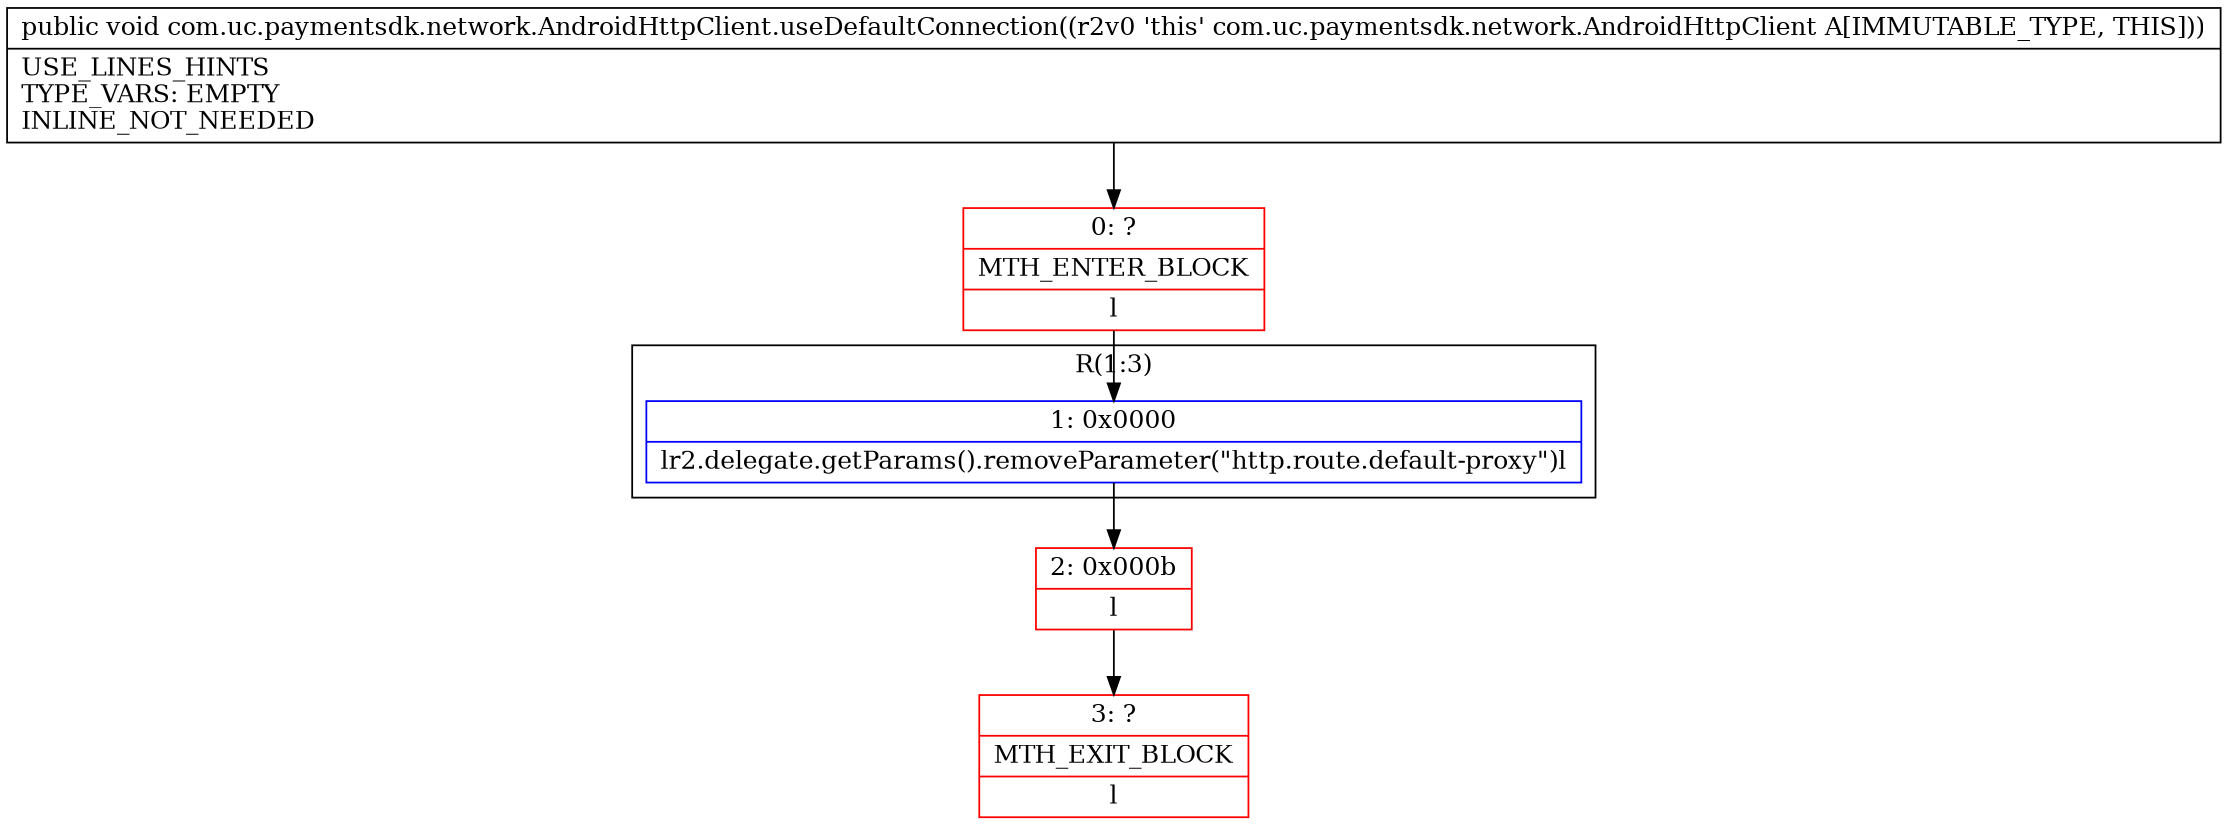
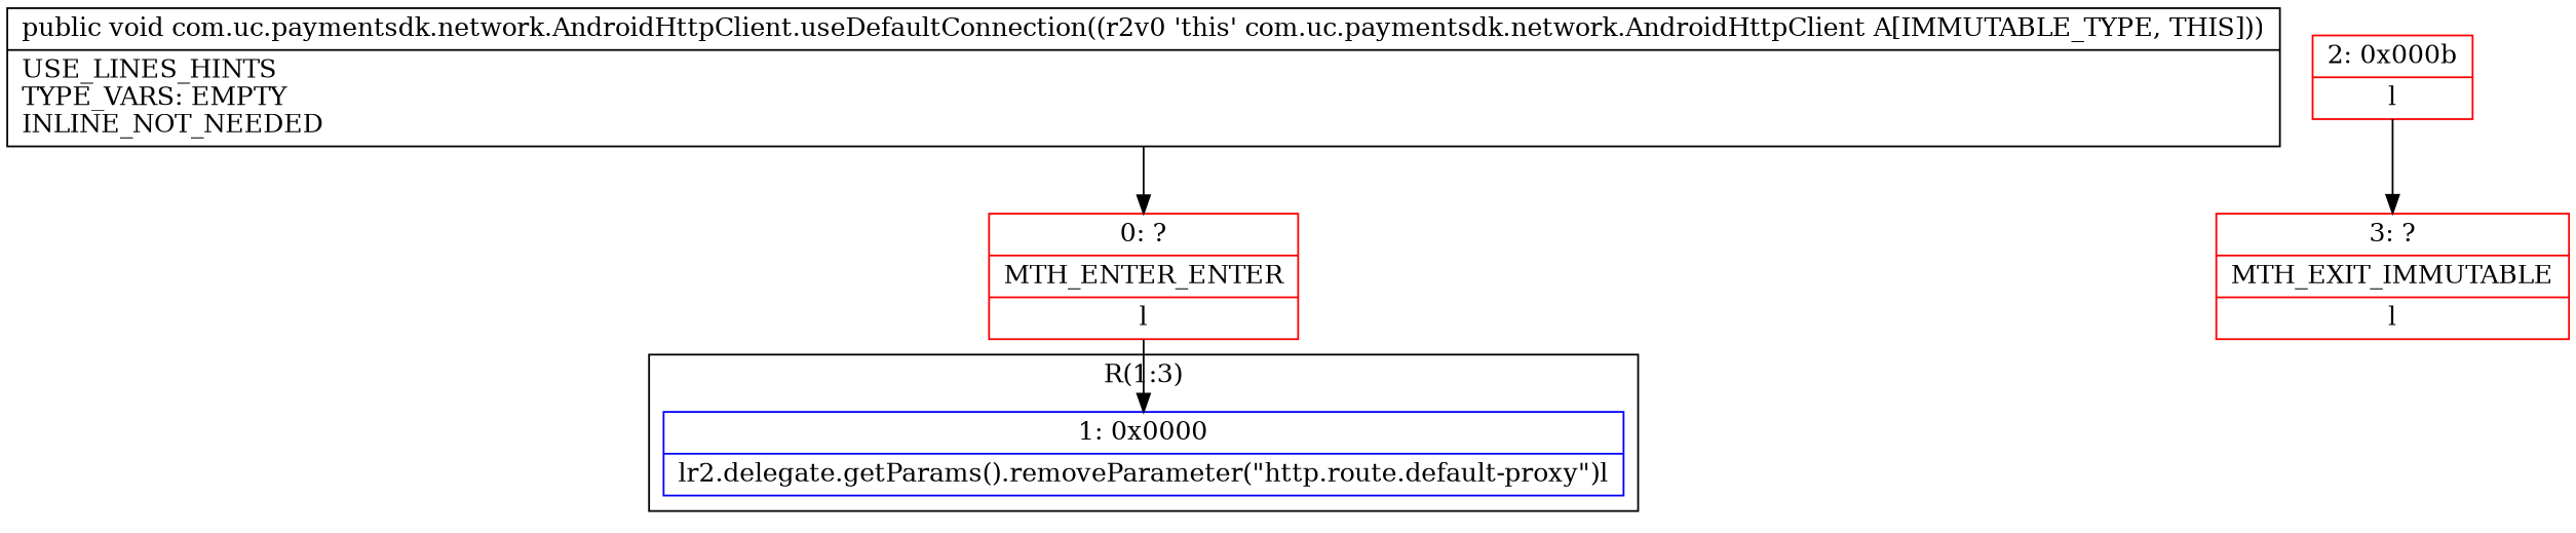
  digraph {
    node [color=red shape=record]
    n1 [color=blue label="{1\:\ 0x0000|lr2.delegate.getParams().removeParameter(\"http.route.default\-proxy\")l}"]
    n2 [label="{2\:\ 0x000b|l}"]
-   n3 [label="{3\:\ ?|MTH_EXIT_BLOCK\l|l}"]
-   n4 [label="{0\:\ ?|MTH_ENTER_BLOCK\l|l}"]
+   n3 [label="{3\:\ ?|MTH_EXIT_IMMUTABLE\l|l}"]
+   n4 [label="{0\:\ ?|MTH_ENTER_ENTER\l|l}"]
    n5 [label="{public void com.uc.paymentsdk.network.AndroidHttpClient.useDefaultConnection((r2v0 'this' com.uc.paymentsdk.network.AndroidHttpClient A[IMMUTABLE_TYPE, THIS]))  | USE_LINES_HINTS\lTYPE_VARS: EMPTY\lINLINE_NOT_NEEDED\l}" color=""]
    subgraph cluster_1 {
      label="R(1:3)"
      n1
    }
-   n1 -> n2
    n2 -> n3
    n4 -> n1
    n5 -> n4
  }
